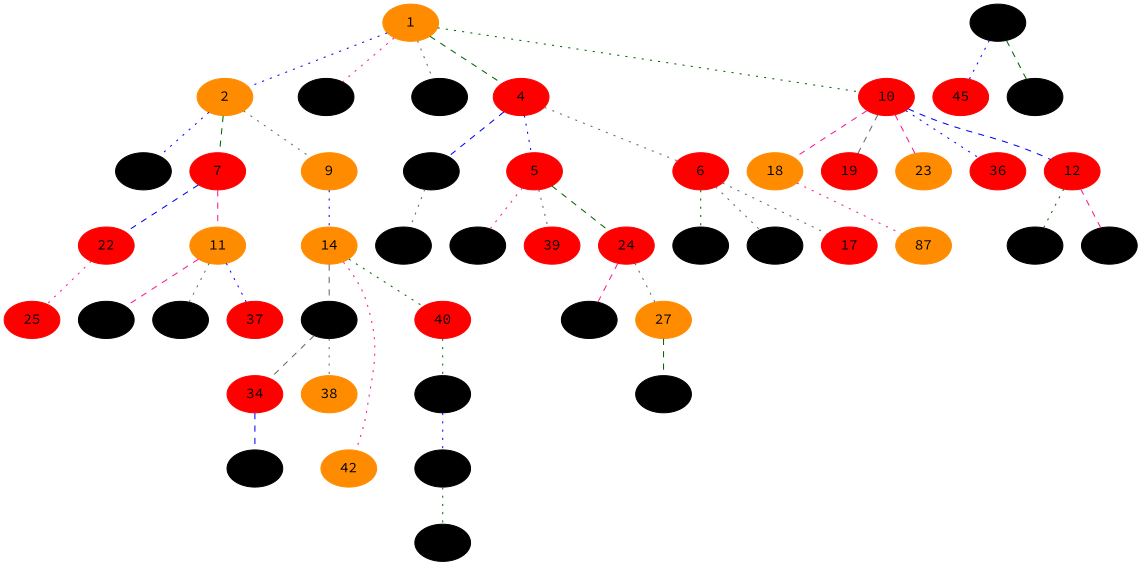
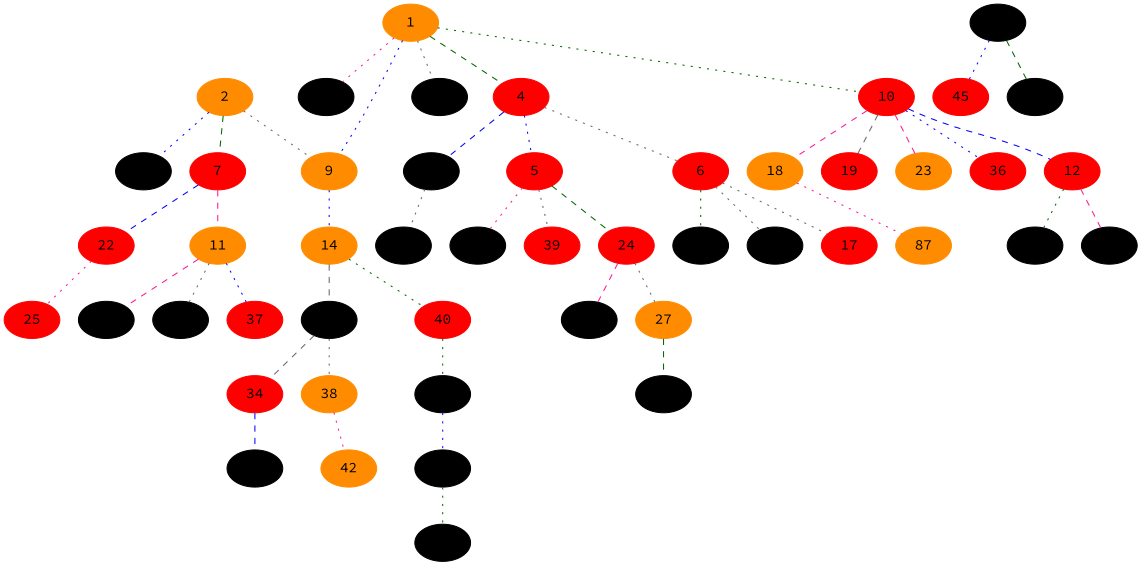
  graph {
    fontname="Source Code Pro"
    node [color=black fontname="Source Code Pro" style=filled]
    edge [color=gray40 fontname="Source Code Pro" style=dotted]
    1 [color=darkorange]
    2 [color=darkorange]
    3
    4 [color=red]
    8
    10 [color=red]
    7 [color=red]
    9 [color=darkorange]
    33
    5 [color=red]
    6 [color=red]
    15
    12 [color=red]
    18 [color=darkorange]
    19 [color=red]
    23 [color=darkorange]
    36 [color=red]
    11 [color=darkorange]
    22 [color=red]
    14 [color=darkorange]
    24 [color=red]
    30
    39 [color=red]
    17 [color=red]
    21
    48
    20
    27 [color=darkorange]
    41
    13
    28
    37 [color=red]
    25 [color=red]
    32
    40 [color=red]
    16
    26
    n38 [color=darkorange label=87]
    34 [color=red]
    38 [color=darkorange]
    43
    49
    45 [color=red]
    31
    50
    35
    42 [color=darkorange]
    44
    46
-   1 -- 2 [color=blue]
+   1 -- 9 [color=blue]
    1 -- 3 [color=deeppink]
    1 -- 4 [color=darkgreen style=dashed]
    1 -- 8
    1 -- 10 [color=darkgreen]
    2 -- 7 [color=darkgreen style=dashed]
    2 -- 9
    2 -- 33 [color=blue]
    4 -- 5 [color=blue]
    4 -- 6
    4 -- 15 [color=blue style=dashed]
    10 -- 12 [color=blue style=dashed]
    10 -- 18 [color=deeppink style=dashed]
    10 -- 19 [style=dashed]
    10 -- 23 [color=deeppink style=dashed]
    10 -- 36 [color=blue]
    7 -- 11 [color=deeppink style=dashed]
    7 -- 22 [color=blue style=dashed]
    9 -- 14 [color=blue]
    5 -- 24 [color=darkgreen style=dashed]
    5 -- 30 [color=deeppink]
    5 -- 39
    6 -- 17
    6 -- 21 [color=darkgreen]
    6 -- 48
    15 -- 20
    12 -- 16 [color=deeppink style=dashed]
    12 -- 26 [color=darkgreen]
    18 -- n38 [color=deeppink]
    11 -- 13 [color=deeppink style=dashed]
    11 -- 28
    11 -- 37 [color=blue]
    22 -- 25 [color=deeppink]
    14 -- 32 [style=dashed]
    14 -- 40 [color=darkgreen]
    24 -- 27
    24 -- 41 [color=deeppink style=dashed]
    27 -- 49 [color=darkgreen style=dashed]
    32 -- 34 [style=dashed]
    32 -- 38
    40 -- 43 [color=darkgreen]
    34 -- 35 [color=blue style=dashed]
-   14 -- 42 [color=deeppink]
+   38 -- 42 [color=deeppink]
    43 -- 44 [color=blue]
    31 -- 45 [color=blue]
    31 -- 50 [color=darkgreen style=dashed]
    44 -- 46 [color=darkgreen]
  }
